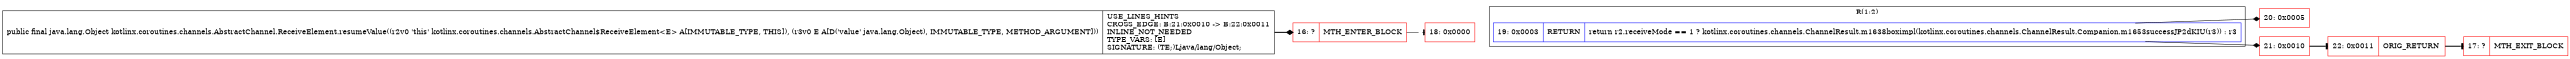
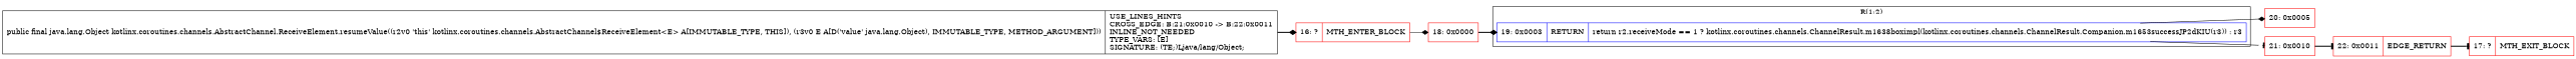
  digraph {
    rankdir=LR
    node [color=red shape=record]
    edge [arrowhead=diamond style=bold]
    n1 [color=blue label="{19\:\ 0x0003|RETURN\l|return r2.receiveMode == 1 ? kotlinx.coroutines.channels.ChannelResult.m1638boximpl(kotlinx.coroutines.channels.ChannelResult.Companion.m1653successJP2dKIU(r3)) : r3\l}"]
    n2 [label="{20\:\ 0x0005}"]
    n3 [label="{21\:\ 0x0010}"]
-   n4 [label="{22\:\ 0x0011|ORIG_RETURN\l}"]
+   n4 [label="{22\:\ 0x0011|EDGE_RETURN\l}"]
    n5 [label="{16\:\ ?|MTH_ENTER_BLOCK\l}"]
    n6 [label="{18\:\ 0x0000}"]
    n7 [label="{17\:\ ?|MTH_EXIT_BLOCK\l}"]
    n8 [label="{public final java.lang.Object kotlinx.coroutines.channels.AbstractChannel.ReceiveElement.resumeValue((r2v0 'this' kotlinx.coroutines.channels.AbstractChannel$ReceiveElement\<E\> A[IMMUTABLE_TYPE, THIS]), (r3v0 E A[D('value' java.lang.Object), IMMUTABLE_TYPE, METHOD_ARGUMENT]))  | USE_LINES_HINTS\lCROSS_EDGE: B:21:0x0010 \-\> B:22:0x0011\lINLINE_NOT_NEEDED\lTYPE_VARS: [E]\lSIGNATURE: (TE;)Ljava\/lang\/Object;\l}" color=""]
    subgraph cluster_1 {
      label="R(1:2)"
      n1
    }
    n1 -> n2 [style=solid]
-   n1 -> n3 [style=solid]
+   n1 -> n3 [arrowhead=tee style=solid]
    n3 -> n4 [arrowhead=tee]
    n4 -> n7 [arrowhead=tee]
-   n5 -> n6 [arrowhead=tee style=solid]
+   n5 -> n6 [style=solid]
+   n6 -> n1
    n8 -> n5
  }
